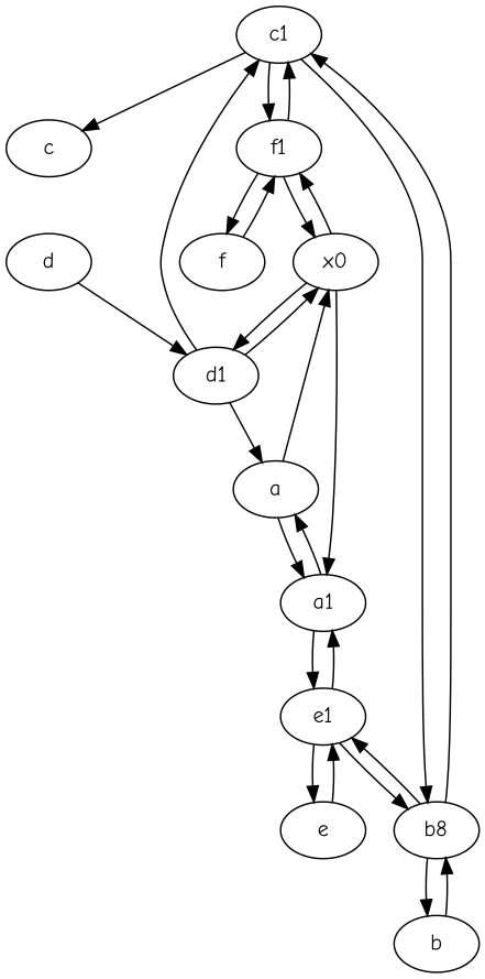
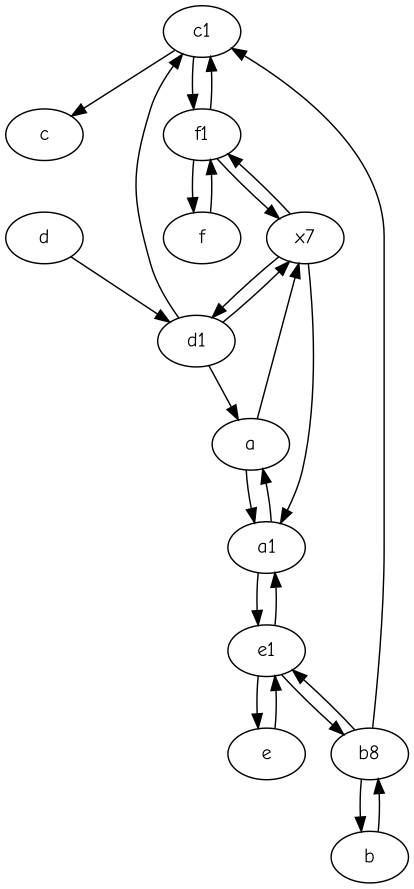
  digraph {
    fontname="Comic Neue"
    node [fontname="Comic Neue"]
    edge [fontname="Comic Neue"]
    c1
    c
    f1
    n4 [label=b8]
    e
    e1
    a1
    f
-   x0
+   x0 [label=x7]
    b
    d1
    a
    d
    c1 -> c
    c1 -> f1
-   c1 -> n4
    f1 -> c1
    f1 -> f
    f1 -> x0
    n4 -> c1
    n4 -> e1
    n4 -> b
    e -> e1
    e1 -> n4
    e1 -> e
    e1 -> a1
    a1 -> e1
    a1 -> a
    f -> f1
    x0 -> f1
    x0 -> a1
    x0 -> d1
    b -> n4
    d1 -> c1
    d1 -> x0
    d1 -> a
    a -> a1
    a -> x0
    d -> d1
  }
